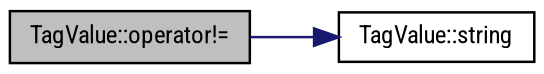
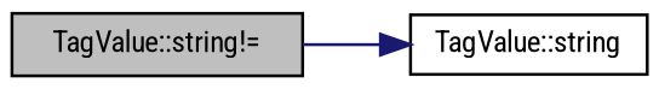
  digraph {
    rankdir=LR
    fontname="Roboto Condensed"
    node [color=black fontname="Roboto Condensed" fontsize=10 shape=record style=filled]
-   n1 [fillcolor=grey75 fontcolor=black height=0.2 label="TagValue::operator!=" width=0.4]
+   n1 [fillcolor=grey75 fontcolor=black height=0.2 label="TagValue::string!=" width=0.4]
    n2 [fillcolor=white height=0.2 label="TagValue::string" width=0.4]
    n1 -> n2 [color=midnightblue fontname="Roboto Condensed" fontsize=10 labelfontname=Helvetica labelfontsize=10 style=solid]
  }
